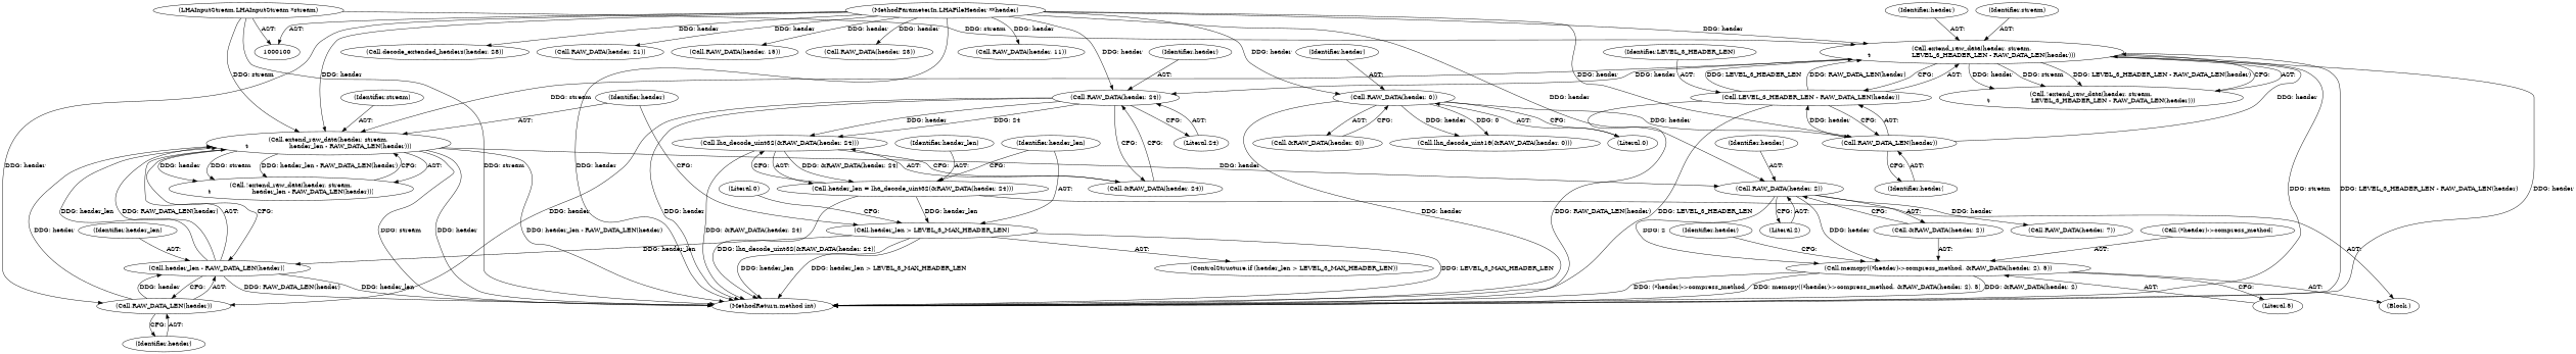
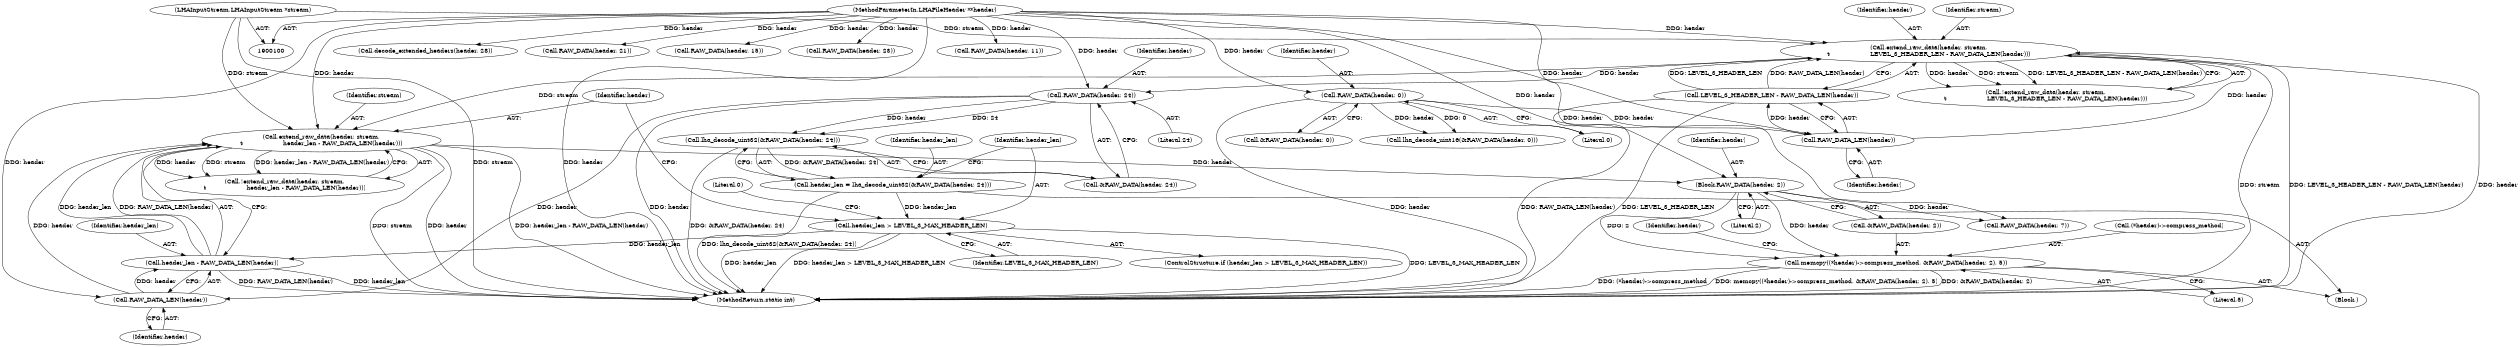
  digraph {
    n1 [label="(Call,memcpy((*header)->compress_method, &RAW_DATA(header, 2), 5))"]
-   n2 [label="(MethodReturn,method int)"]
+   n2 [label="(MethodReturn,static int)"]
    n3 [label="(Literal,5)"]
    n4 [label="(Block,)"]
-   n5 [label="(Call,RAW_DATA(header, 2))"]
+   n5 [label="(Block,RAW_DATA(header, 2))"]
    n6 [label="(Call,RAW_DATA(header, 7))"]
    n7 [label="(Literal,2)"]
    n8 [label="(Call,&RAW_DATA(header, 2))"]
    n9 [label="(Call,extend_raw_data(header, stream,\n\t                     header_len - RAW_DATA_LEN(header)))"]
    n10 [label="(Call,header_len - RAW_DATA_LEN(header))"]
    n11 [label="(Call,!extend_raw_data(header, stream,\n\t                     header_len - RAW_DATA_LEN(header)))"]
    n12 [label="(Call,RAW_DATA_LEN(header))"]
    n13 [label="(Identifier,header)"]
    n14 [label="(Call,RAW_DATA(header, 24))"]
    n15 [label="(Call,lha_decode_uint32(&RAW_DATA(header, 24)))"]
    n16 [label="(Call,&RAW_DATA(header, 24))"]
    n17 [label="(Literal,24)"]
    n18 [label="(Call,header_len = lha_decode_uint32(&RAW_DATA(header, 24)))"]
    n19 [label="(Call,extend_raw_data(header, stream,\n\t                     LEVEL_3_HEADER_LEN - RAW_DATA_LEN(header)))"]
    n20 [label="(Call,LEVEL_3_HEADER_LEN - RAW_DATA_LEN(header))"]
    n21 [label="(Call,!extend_raw_data(header, stream,\n\t                     LEVEL_3_HEADER_LEN - RAW_DATA_LEN(header)))"]
    n22 [label="(Call,RAW_DATA_LEN(header))"]
    n23 [label="(Identifier,header)"]
    n24 [label="(Call,RAW_DATA(header, 0))"]
    n25 [label="(Literal,0)"]
    n26 [label="(Call,&RAW_DATA(header, 0))"]
    n27 [label="(Call,lha_decode_uint16(&RAW_DATA(header, 0)))"]
    n28 [label="(MethodParameterIn,LHAFileHeader **header)"]
    n29 [label="(Call,decode_extended_headers(header, 28))"]
    n30 [label="(Call,RAW_DATA(header, 21))"]
    n31 [label="(Call,RAW_DATA(header, 15))"]
    n32 [label="(Call,RAW_DATA(header, 23))"]
    n33 [label="(Call,RAW_DATA(header, 11))"]
-   1000100
+   1000100 [label=1900100]
    n35 [label="(LHAInputStream,LHAInputStream *stream)"]
    n36 [label="(Call,header_len > LEVEL_3_MAX_HEADER_LEN)"]
+   n37 [label="(Identifier,LEVEL_3_MAX_HEADER_LEN)"]
    n38 [label="(ControlStructure,if (header_len > LEVEL_3_MAX_HEADER_LEN))"]
    n39 [label="(Identifier,stream)"]
-   n40 [label="(Identifier,LEVEL_3_HEADER_LEN)"]
    n41 [label="(Identifier,header_len)"]
    n42 [label="(Identifier,header)"]
    n43 [label="(Identifier,header)"]
    n44 [label="(Identifier,header_len)"]
    n45 [label="(Identifier,header_len)"]
    n46 [label="(Call,(*header)->compress_method)"]
    n47 [label="(Identifier,header)"]
    n48 [label="(Identifier,header)"]
    n49 [label="(Identifier,stream)"]
    n50 [label="(Literal,0)"]
    n51 [label="(Identifier,header)"]
    n52 [label="(Identifier,header)"]
    n1 -> n2 [label="DDG: &RAW_DATA(header, 2)"]
    n1 -> n2 [label="DDG: (*header)->compress_method"]
    n1 -> n2 [label="DDG: memcpy((*header)->compress_method, &RAW_DATA(header, 2), 5)"]
    n1 -> n3 [label="CFG: "]
    n1 -> n4 [label="AST: "]
    n3 -> n1 [label="AST: "]
    n5 -> n1 [label="DDG: header"]
    n5 -> n1 [label="DDG: 2"]
    n5 -> n6 [label="DDG: header"]
    n5 -> n7 [label="CFG: "]
    n5 -> n8 [label="AST: "]
    n7 -> n5 [label="AST: "]
    n8 -> n1 [label="AST: "]
    n8 -> n5 [label="CFG: "]
    n9 -> n2 [label="DDG: stream"]
    n9 -> n2 [label="DDG: header"]
    n9 -> n2 [label="DDG: header_len - RAW_DATA_LEN(header)"]
    n9 -> n5 [label="DDG: header"]
    n9 -> n10 [label="CFG: "]
    n9 -> n11 [label="AST: "]
    n9 -> n11 [label="DDG: header"]
    n9 -> n11 [label="DDG: stream"]
    n9 -> n11 [label="DDG: header_len - RAW_DATA_LEN(header)"]
    n10 -> n2 [label="DDG: RAW_DATA_LEN(header)"]
    n10 -> n2 [label="DDG: header_len"]
    n10 -> n9 [label="AST: "]
    n10 -> n9 [label="DDG: header_len"]
    n10 -> n9 [label="DDG: RAW_DATA_LEN(header)"]
    n10 -> n12 [label="CFG: "]
    n11 -> n9 [label="CFG: "]
    n12 -> n9 [label="DDG: header"]
    n12 -> n10 [label="AST: "]
    n12 -> n10 [label="DDG: header"]
    n12 -> n13 [label="CFG: "]
    n13 -> n12 [label="AST: "]
    n14 -> n2 [label="DDG: header"]
    n14 -> n12 [label="DDG: header"]
    n14 -> n15 [label="DDG: header"]
    n14 -> n15 [label="DDG: 24"]
-   n14 -> n16 [label="CFG: "]
-   n14 -> n17 [label="CFG: "]
+   n14 -> n16 [label="AST: "]
    n15 -> n2 [label="DDG: &RAW_DATA(header, 24)"]
    n15 -> n16 [label="CFG: "]
    n15 -> n18 [label="AST: "]
    n15 -> n18 [label="DDG: &RAW_DATA(header, 24)"]
    n16 -> n14 [label="CFG: "]
    n16 -> n15 [label="AST: "]
    n17 -> n14 [label="AST: "]
    n18 -> n2 [label="DDG: lha_decode_uint32(&RAW_DATA(header, 24))"]
    n18 -> n4 [label="AST: "]
    n18 -> n15 [label="CFG: "]
    n18 -> n36 [label="DDG: header_len"]
    n19 -> n2 [label="DDG: header"]
    n19 -> n2 [label="DDG: LEVEL_3_HEADER_LEN - RAW_DATA_LEN(header)"]
    n19 -> n2 [label="DDG: stream"]
    n19 -> n9 [label="DDG: stream"]
    n19 -> n14 [label="DDG: header"]
    n19 -> n20 [label="CFG: "]
    n19 -> n21 [label="AST: "]
    n19 -> n21 [label="DDG: header"]
    n19 -> n21 [label="DDG: stream"]
    n19 -> n21 [label="DDG: LEVEL_3_HEADER_LEN - RAW_DATA_LEN(header)"]
    n20 -> n2 [label="DDG: RAW_DATA_LEN(header)"]
    n20 -> n2 [label="DDG: LEVEL_3_HEADER_LEN"]
    n20 -> n19 [label="AST: "]
    n20 -> n19 [label="DDG: LEVEL_3_HEADER_LEN"]
    n20 -> n19 [label="DDG: RAW_DATA_LEN(header)"]
    n20 -> n22 [label="CFG: "]
    n21 -> n19 [label="CFG: "]
    n22 -> n19 [label="DDG: header"]
    n22 -> n20 [label="AST: "]
    n22 -> n20 [label="DDG: header"]
    n22 -> n23 [label="CFG: "]
    n23 -> n22 [label="AST: "]
    n24 -> n2 [label="DDG: header"]
    n24 -> n22 [label="DDG: header"]
    n24 -> n25 [label="CFG: "]
    n24 -> n26 [label="AST: "]
    n24 -> n27 [label="DDG: header"]
    n24 -> n27 [label="DDG: 0"]
    n25 -> n24 [label="AST: "]
    n26 -> n24 [label="CFG: "]
    n28 -> n2 [label="DDG: header"]
    n28 -> n5 [label="DDG: header"]
+   n28 -> n6 [label="DDG: header"]
    n28 -> n9 [label="DDG: header"]
    n28 -> n12 [label="DDG: header"]
    n28 -> n14 [label="DDG: header"]
    n28 -> n19 [label="DDG: header"]
    n28 -> n22 [label="DDG: header"]
    n28 -> n24 [label="DDG: header"]
    n28 -> n29 [label="DDG: header"]
    n28 -> n30 [label="DDG: header"]
    n28 -> n31 [label="DDG: header"]
    n28 -> n32 [label="DDG: header"]
    n28 -> n33 [label="DDG: header"]
    n28 -> 1000100 [label="AST: "]
    n35 -> n2 [label="DDG: stream"]
    n35 -> n9 [label="DDG: stream"]
    n35 -> n19 [label="DDG: stream"]
    n35 -> 1000100 [label="AST: "]
    n36 -> n2 [label="DDG: header_len > LEVEL_3_MAX_HEADER_LEN"]
    n36 -> n2 [label="DDG: LEVEL_3_MAX_HEADER_LEN"]
    n36 -> n2 [label="DDG: header_len"]
    n36 -> n10 [label="DDG: header_len"]
+   n36 -> n37 [label="CFG: "]
    n36 -> n38 [label="AST: "]
+   n37 -> n36 [label="AST: "]
    n39 -> n9 [label="AST: "]
-   n40 -> n20 [label="AST: "]
    n41 -> n10 [label="AST: "]
    n42 -> n14 [label="AST: "]
    n43 -> n24 [label="AST: "]
    n44 -> n18 [label="CFG: "]
    n44 -> n36 [label="AST: "]
    n45 -> n18 [label="AST: "]
    n46 -> n1 [label="AST: "]
    n47 -> n5 [label="AST: "]
    n48 -> n1 [label="CFG: "]
    n49 -> n19 [label="AST: "]
    n50 -> n36 [label="CFG: "]
    n51 -> n19 [label="AST: "]
    n52 -> n9 [label="AST: "]
    n52 -> n36 [label="CFG: "]
  }
